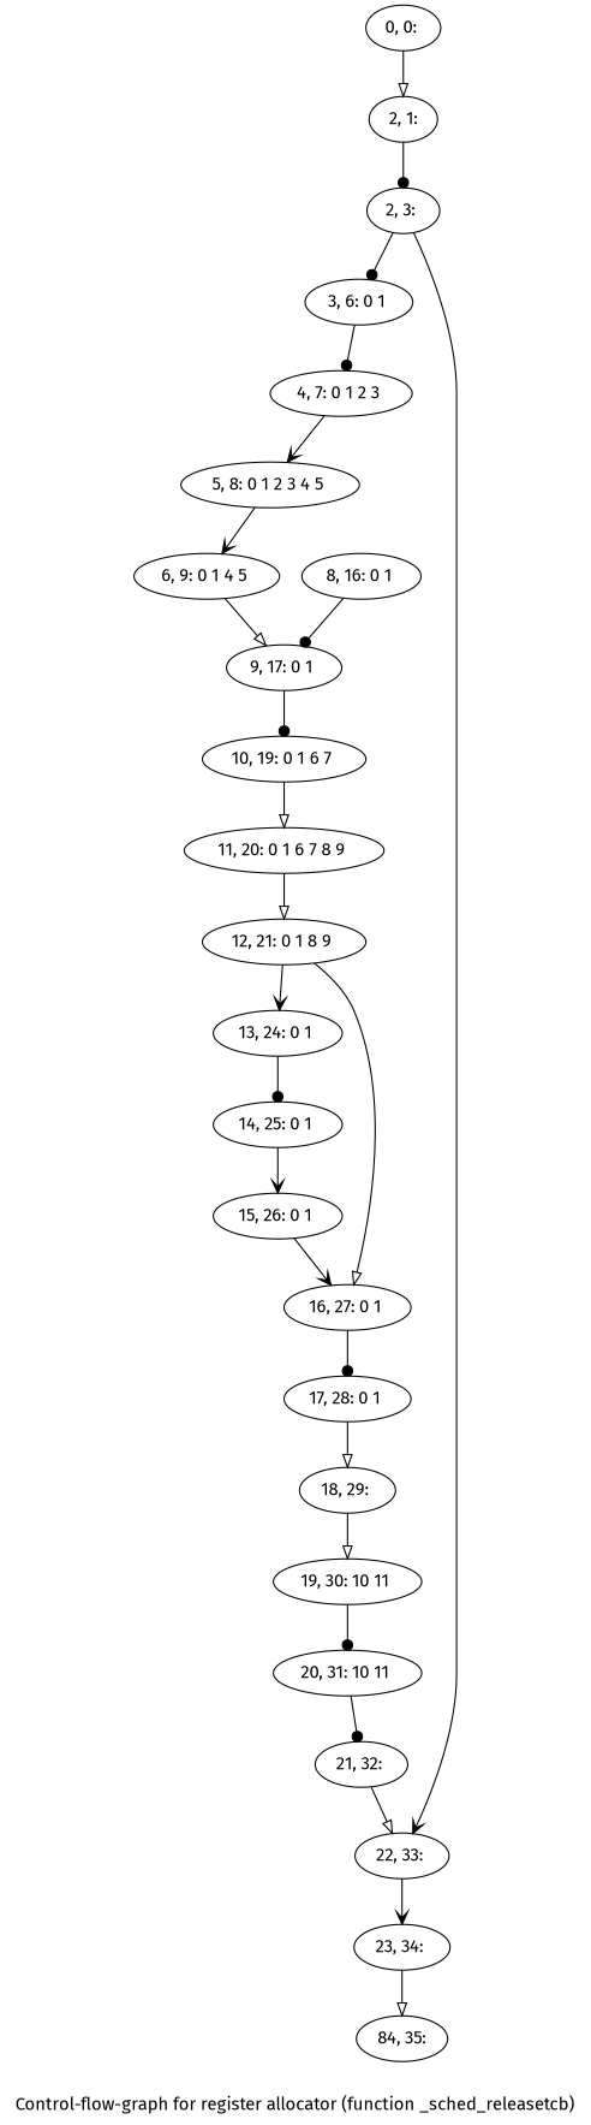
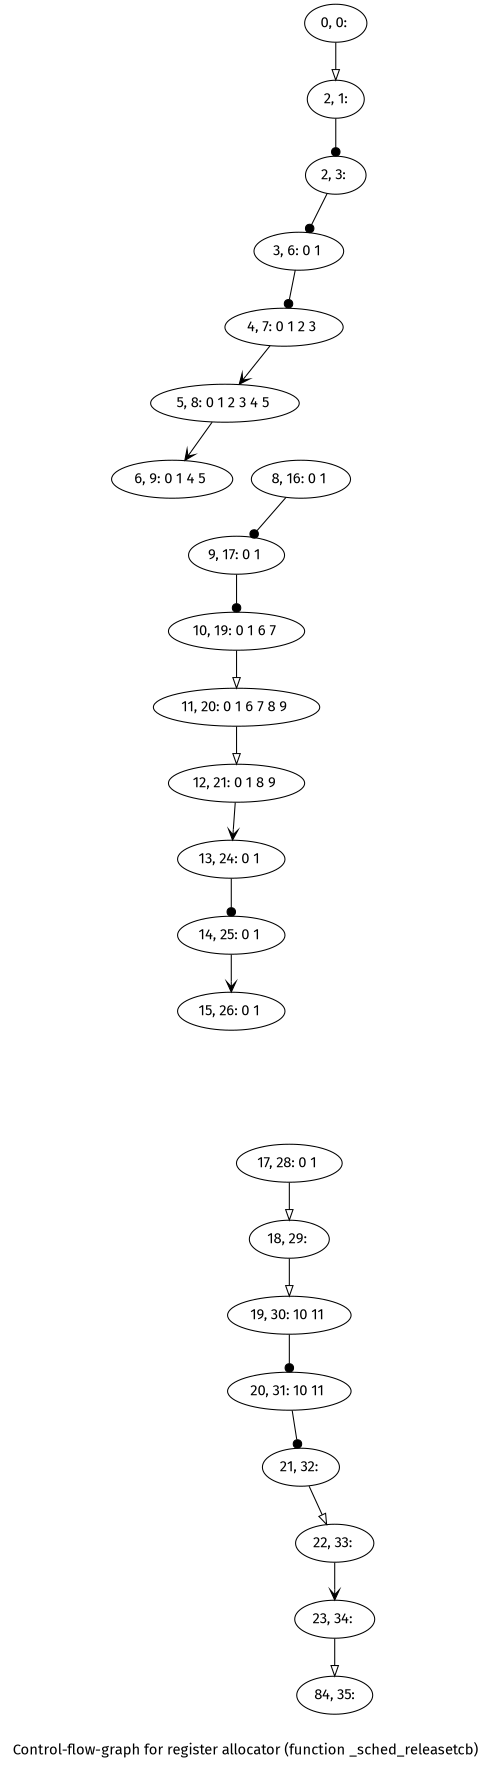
  digraph {
    fontname="Fira Sans"
    label="Control-flow-graph for register allocator (function _sched_releasetcb)"
    node [fontname="Fira Sans"]
    edge [arrowhead=onormal fontname="Fira Sans"]
    n1 [label="0, 0: "]
    n2 [label="2, 1:"]
    n3 [label="2, 3: "]
    n4 [label="3, 6: 0 1 "]
    n5 [label="22, 33: "]
    n6 [label="4, 7: 0 1 2 3 "]
    n7 [label="23, 34: "]
    n8 [label="5, 8: 0 1 2 3 4 5 "]
    n9 [label="6, 9: 0 1 4 5 "]
    n10 [label="9, 17: 0 1 "]
    n11 [label="10, 19: 0 1 6 7 "]
    n12 [label="8, 16: 0 1 "]
    n13 [label="11, 20: 0 1 6 7 8 9 "]
    n14 [label="12, 21: 0 1 8 9 "]
    n15 [label="13, 24: 0 1 "]
-   n16 [label="16, 27: 0 1 "]
    n17 [label="14, 25: 0 1 "]
    n18 [label="17, 28: 0 1 "]
    n19 [label="15, 26: 0 1 "]
    n20 [label="18, 29: "]
    n21 [label="19, 30: 10 11 "]
    n22 [label="20, 31: 10 11 "]
    n23 [label="21, 32: "]
    n24 [label="84, 35:"]
    n1 -> n2
    n2 -> n3 [arrowhead=dot]
    n3 -> n4 [arrowhead=dot]
-   n3 -> n5 [arrowhead=vee]
    n4 -> n6 [arrowhead=dot]
    n5 -> n7 [arrowhead=vee]
    n6 -> n8 [arrowhead=vee]
    n7 -> n24
    n8 -> n9 [arrowhead=vee]
-   n9 -> n10
    n10 -> n11 [arrowhead=dot]
    n11 -> n13
    n12 -> n10 [arrowhead=dot]
    n13 -> n14
    n14 -> n15 [arrowhead=vee]
-   n14 -> n16
    n15 -> n17 [arrowhead=dot]
-   n16 -> n18 [arrowhead=dot]
    n17 -> n19 [arrowhead=vee]
    n18 -> n20
-   n19 -> n16 [arrowhead=vee]
    n20 -> n21
    n21 -> n22 [arrowhead=dot]
    n22 -> n23 [arrowhead=dot]
    n23 -> n5
  }
